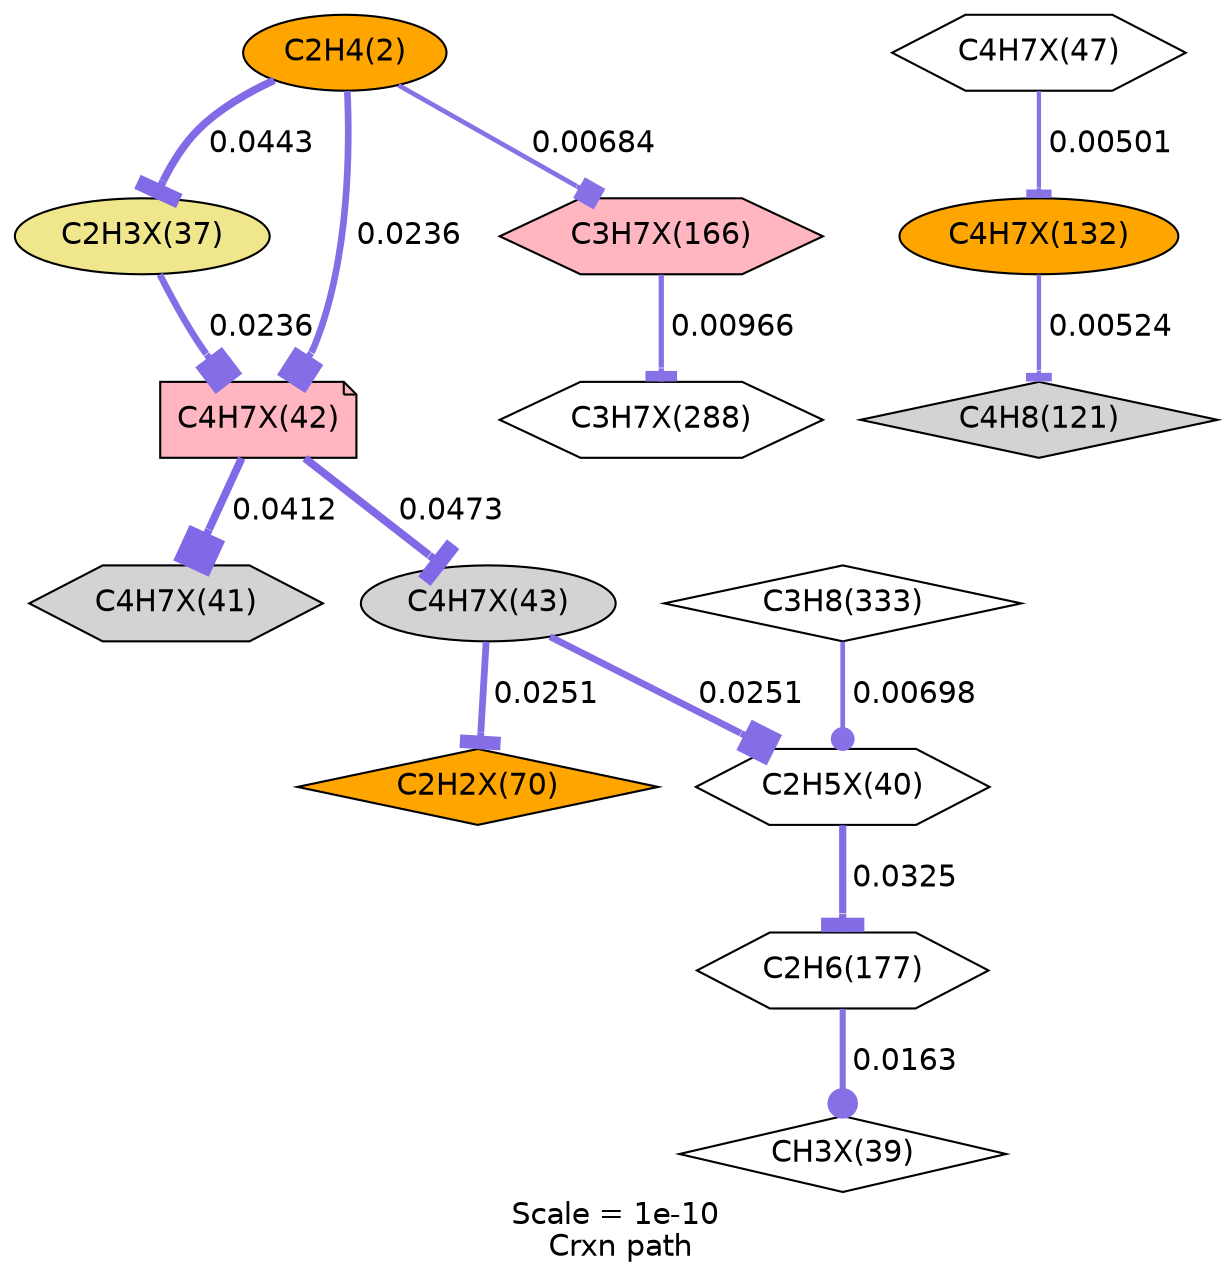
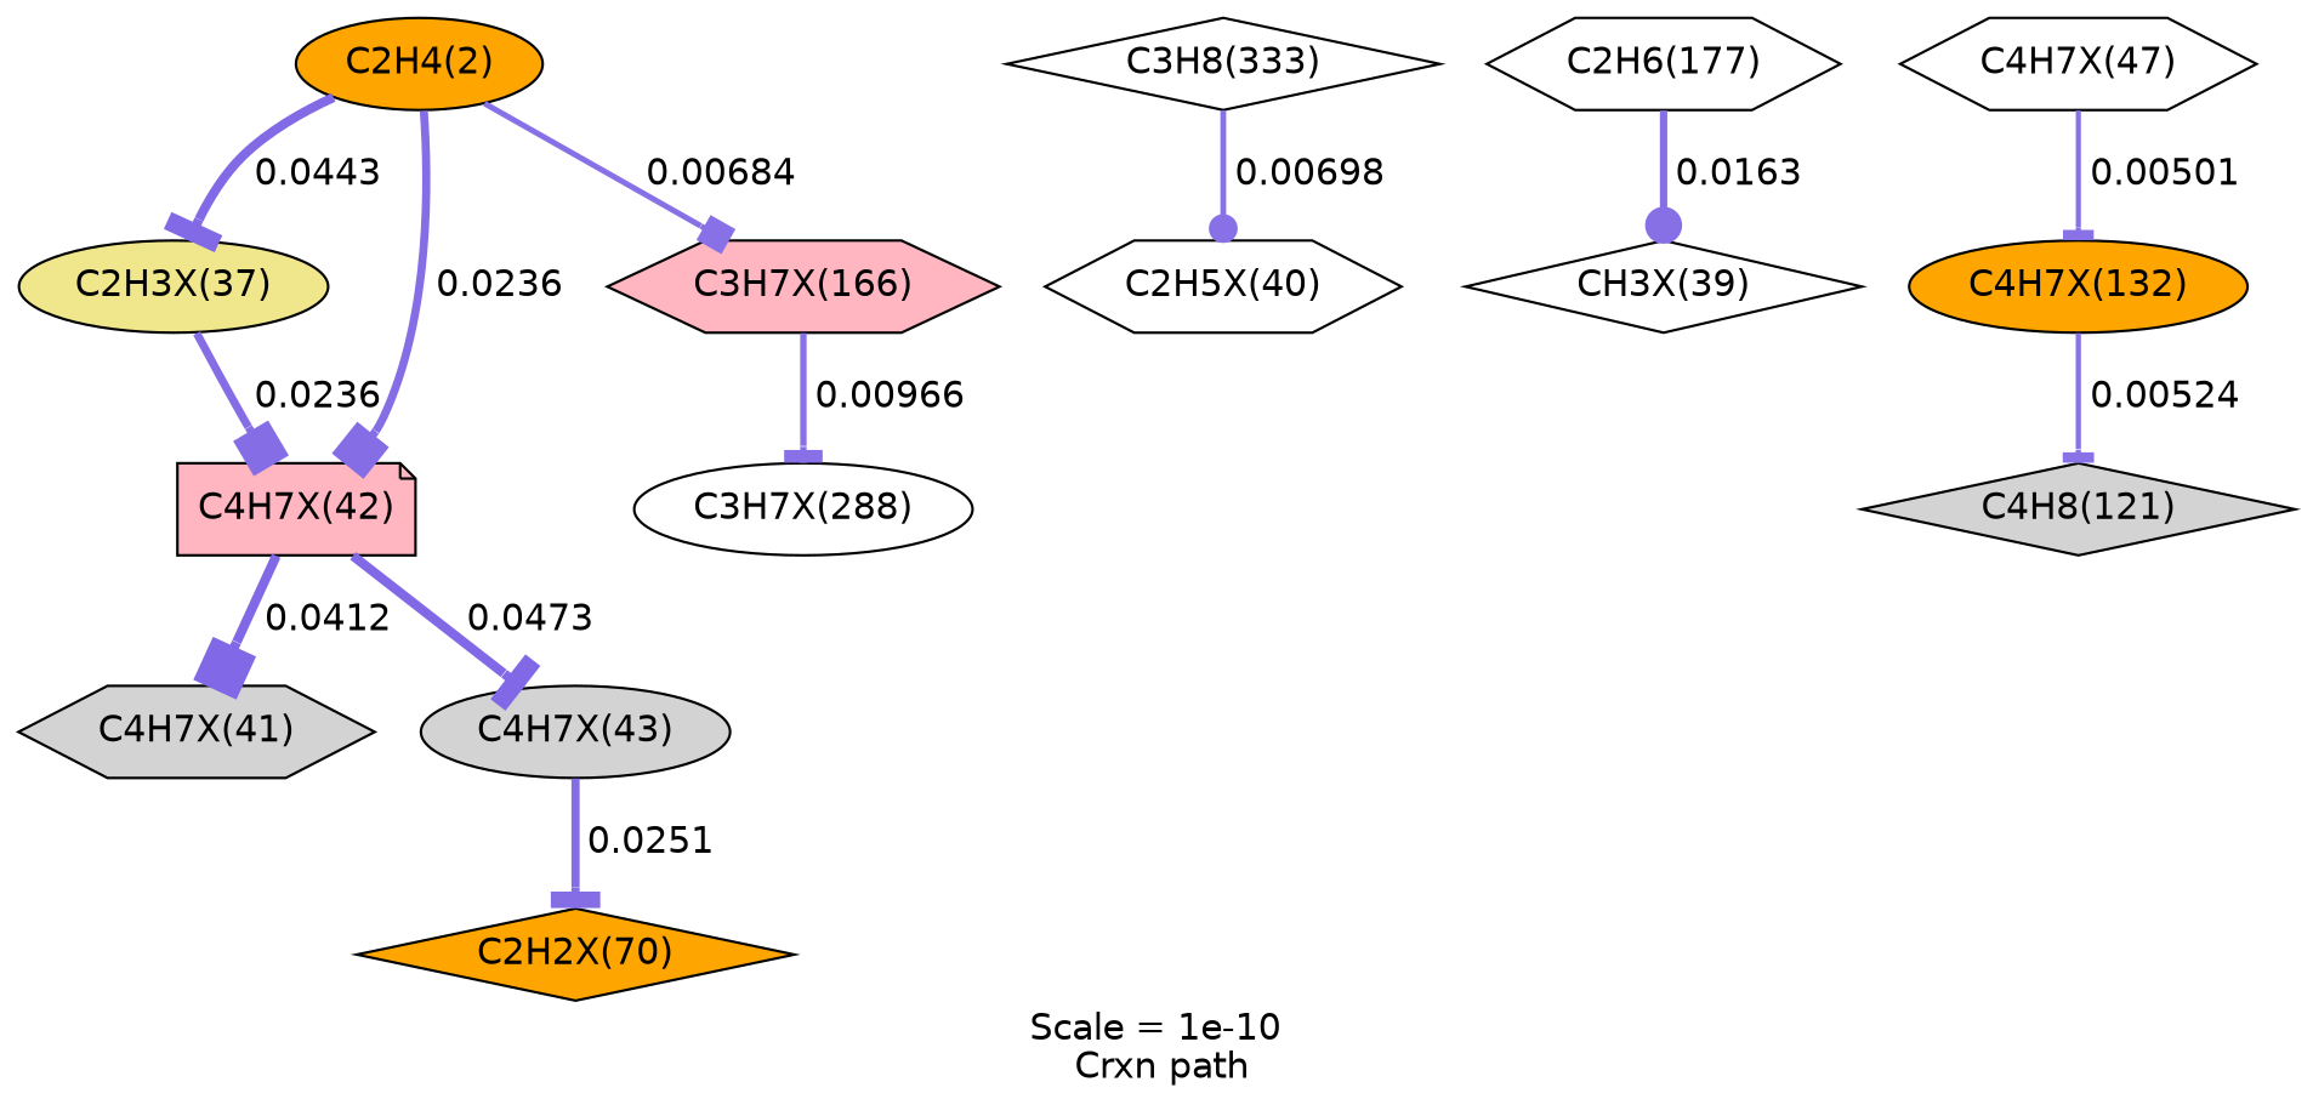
  digraph {
    fontname=Helvetica
    label="Scale = 1e-10\l Crxn path"
    node [fillcolor=white fontname=Helvetica shape=hexagon style=filled]
    edge [arrowhead=tee arrowsize=1.59 color="0.7, 0.524, 0.9" fontname=Helvetica style="setlinewidth(3.17)"]
    n1 [fillcolor=orange label="C2H4(2)" shape=ellipse]
    n2 [fillcolor=khaki label="C2H3X(37)" shape=ellipse]
    n3 [fillcolor=lightpink label="C4H7X(42)" shape=note]
    n4 [fillcolor=lightpink label="C3H7X(166)"]
    n5 [fillcolor=lightgrey label="C4H7X(41)"]
    n6 [fillcolor=lightgrey label="C4H7X(43)" shape=ellipse]
-   n7 [label="C3H7X(288)"]
+   n7 [label="C3H7X(288)" shape=ellipse]
    n8 [label="C2H5X(40)"]
    n9 [fillcolor=orange label="C2H2X(70)" shape=diamond]
    n10 [label="C2H6(177)"]
    n11 [label="CH3X(39)" shape=diamond]
    n12 [fillcolor=orange label="C4H7X(132)" shape=ellipse]
    n13 [fillcolor=lightgrey label="C4H8(121)" shape=diamond]
    n14 [label="C4H7X(47)"]
    n15 [label="C3H8(333)" shape=diamond]
    n1 -> n2 [arrowsize=1.82 color="0.7, 0.544, 0.9" label=" 0.0443" style="setlinewidth(3.65)"]
    n1 -> n3 [arrowhead=box label=" 0.0236"]
    n1 -> n4 [arrowhead=box arrowsize=1.12 color="0.7, 0.507, 0.9" label=" 0.00684" style="setlinewidth(2.24)"]
    n2 -> n3 [arrowhead=box label=" 0.0236"]
    n3 -> n5 [arrowhead=box arrowsize=1.85 color="0.7, 0.547, 0.9" label=" 0.0412" style="setlinewidth(3.7)"]
    n3 -> n6 [arrowsize=1.85 color="0.7, 0.547, 0.9" label=" 0.0473" style="setlinewidth(3.7)"]
    n4 -> n7 [arrowsize=1.25 color="0.7, 0.51, 0.9" label=" 0.00966" style="setlinewidth(2.5)"]
-   n6 -> n8 [arrowhead=box arrowsize=1.61 color="0.7, 0.525, 0.9" label=" 0.0251" style="setlinewidth(3.22)"]
    n6 -> n9 [arrowsize=1.61 color="0.7, 0.525, 0.9" label=" 0.0251" style="setlinewidth(3.22)"]
-   n8 -> n10 [arrowsize=1.71 color="0.7, 0.533, 0.9" label=" 0.0325" style="setlinewidth(3.41)"]
    n10 -> n11 [arrowhead=dot arrowsize=1.45 color="0.7, 0.516, 0.9" label=" 0.0163" style="setlinewidth(2.89)"]
    n12 -> n13 [arrowsize=1.02 color="0.7, 0.505, 0.9" label=" 0.00524" style="setlinewidth(2.04)"]
    n14 -> n12 [arrowsize=1 color="0.7, 0.505, 0.9" label=" 0.00501" style="setlinewidth(2)"]
    n15 -> n8 [arrowhead=dot arrowsize=1.13 color="0.7, 0.507, 0.9" label=" 0.00698" style="setlinewidth(2.25)"]
  }
